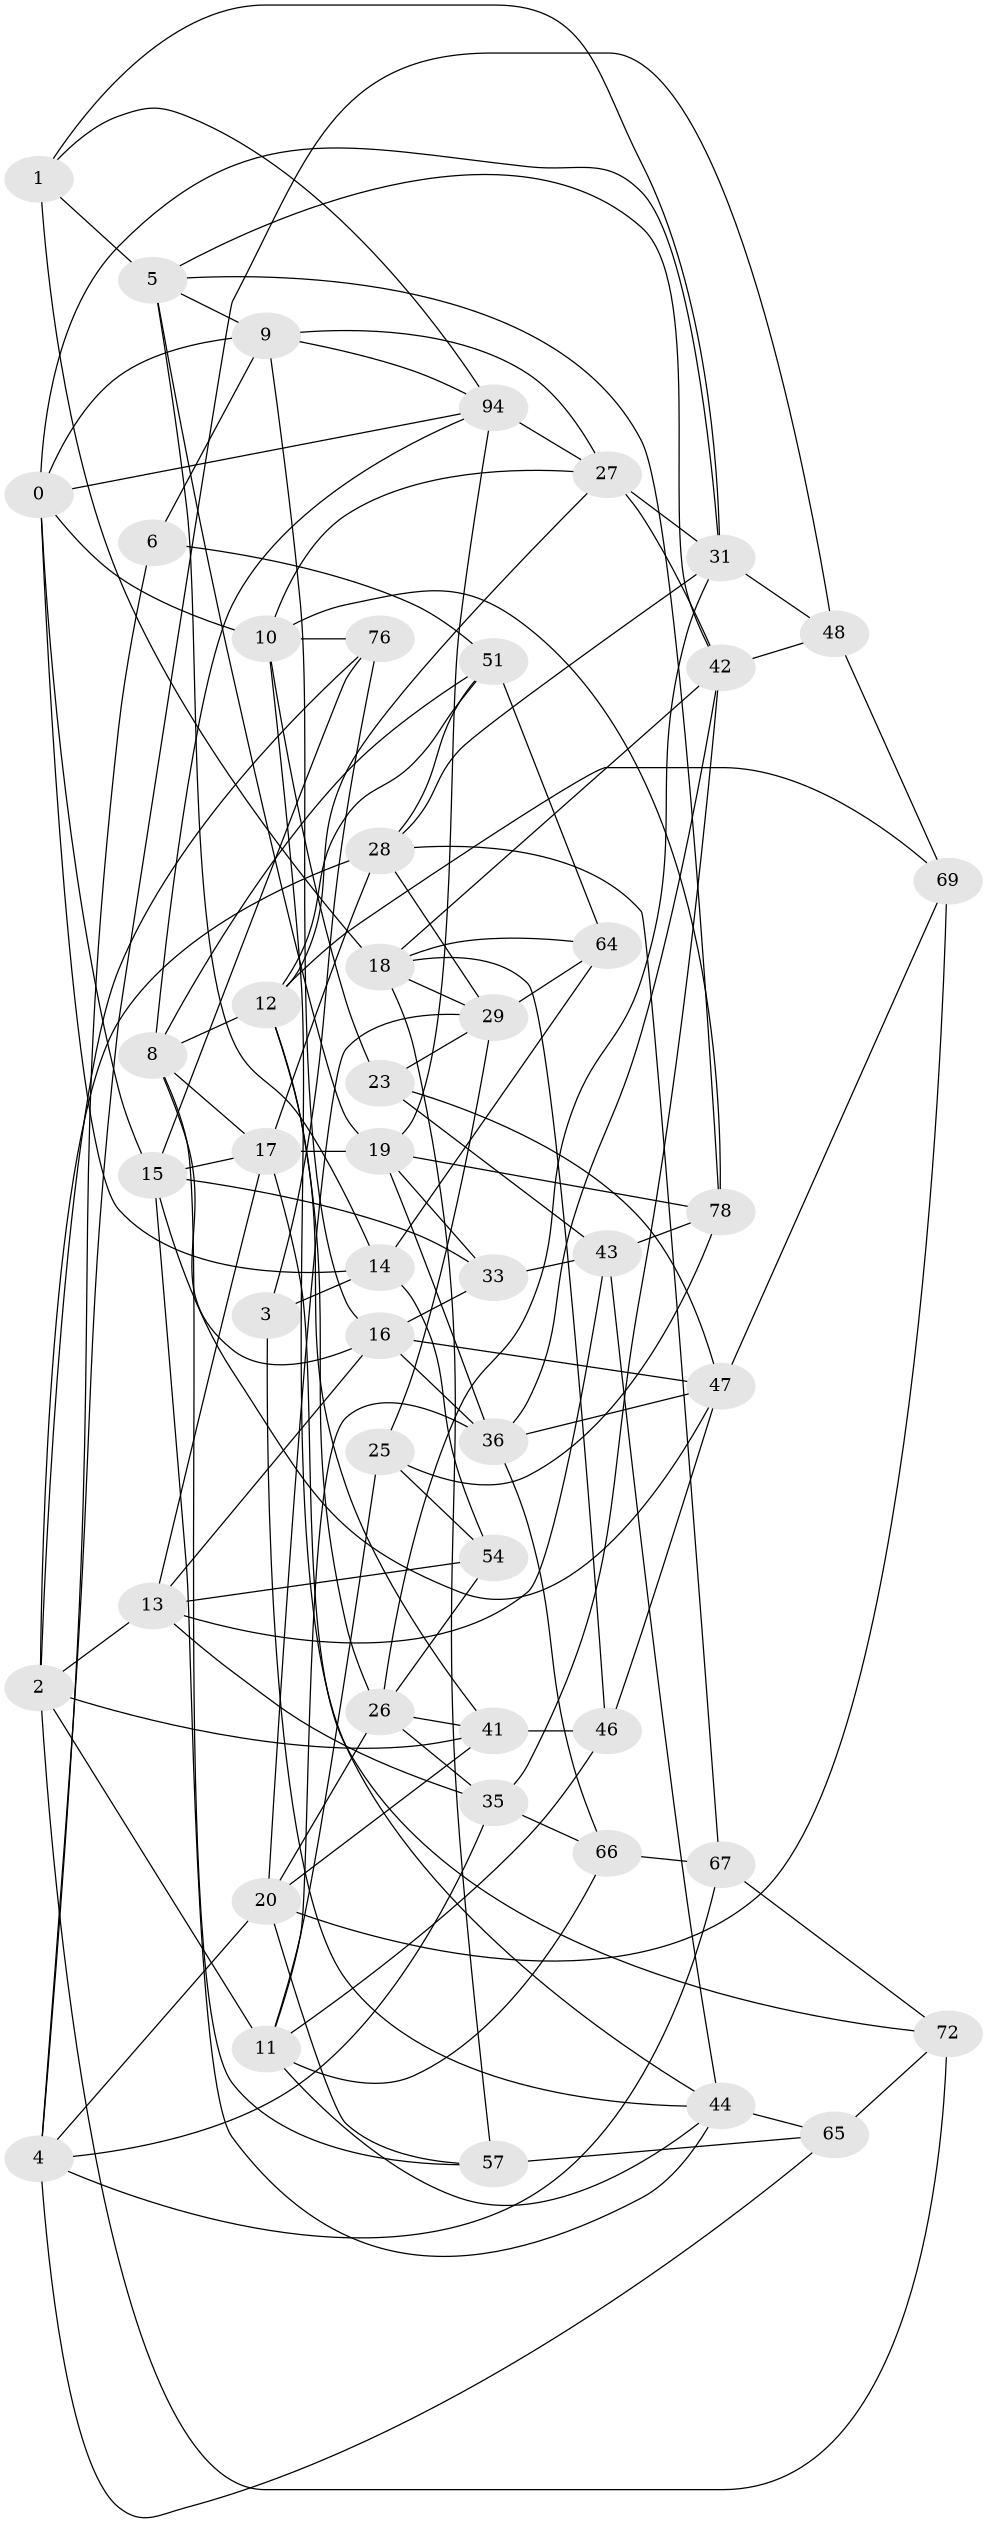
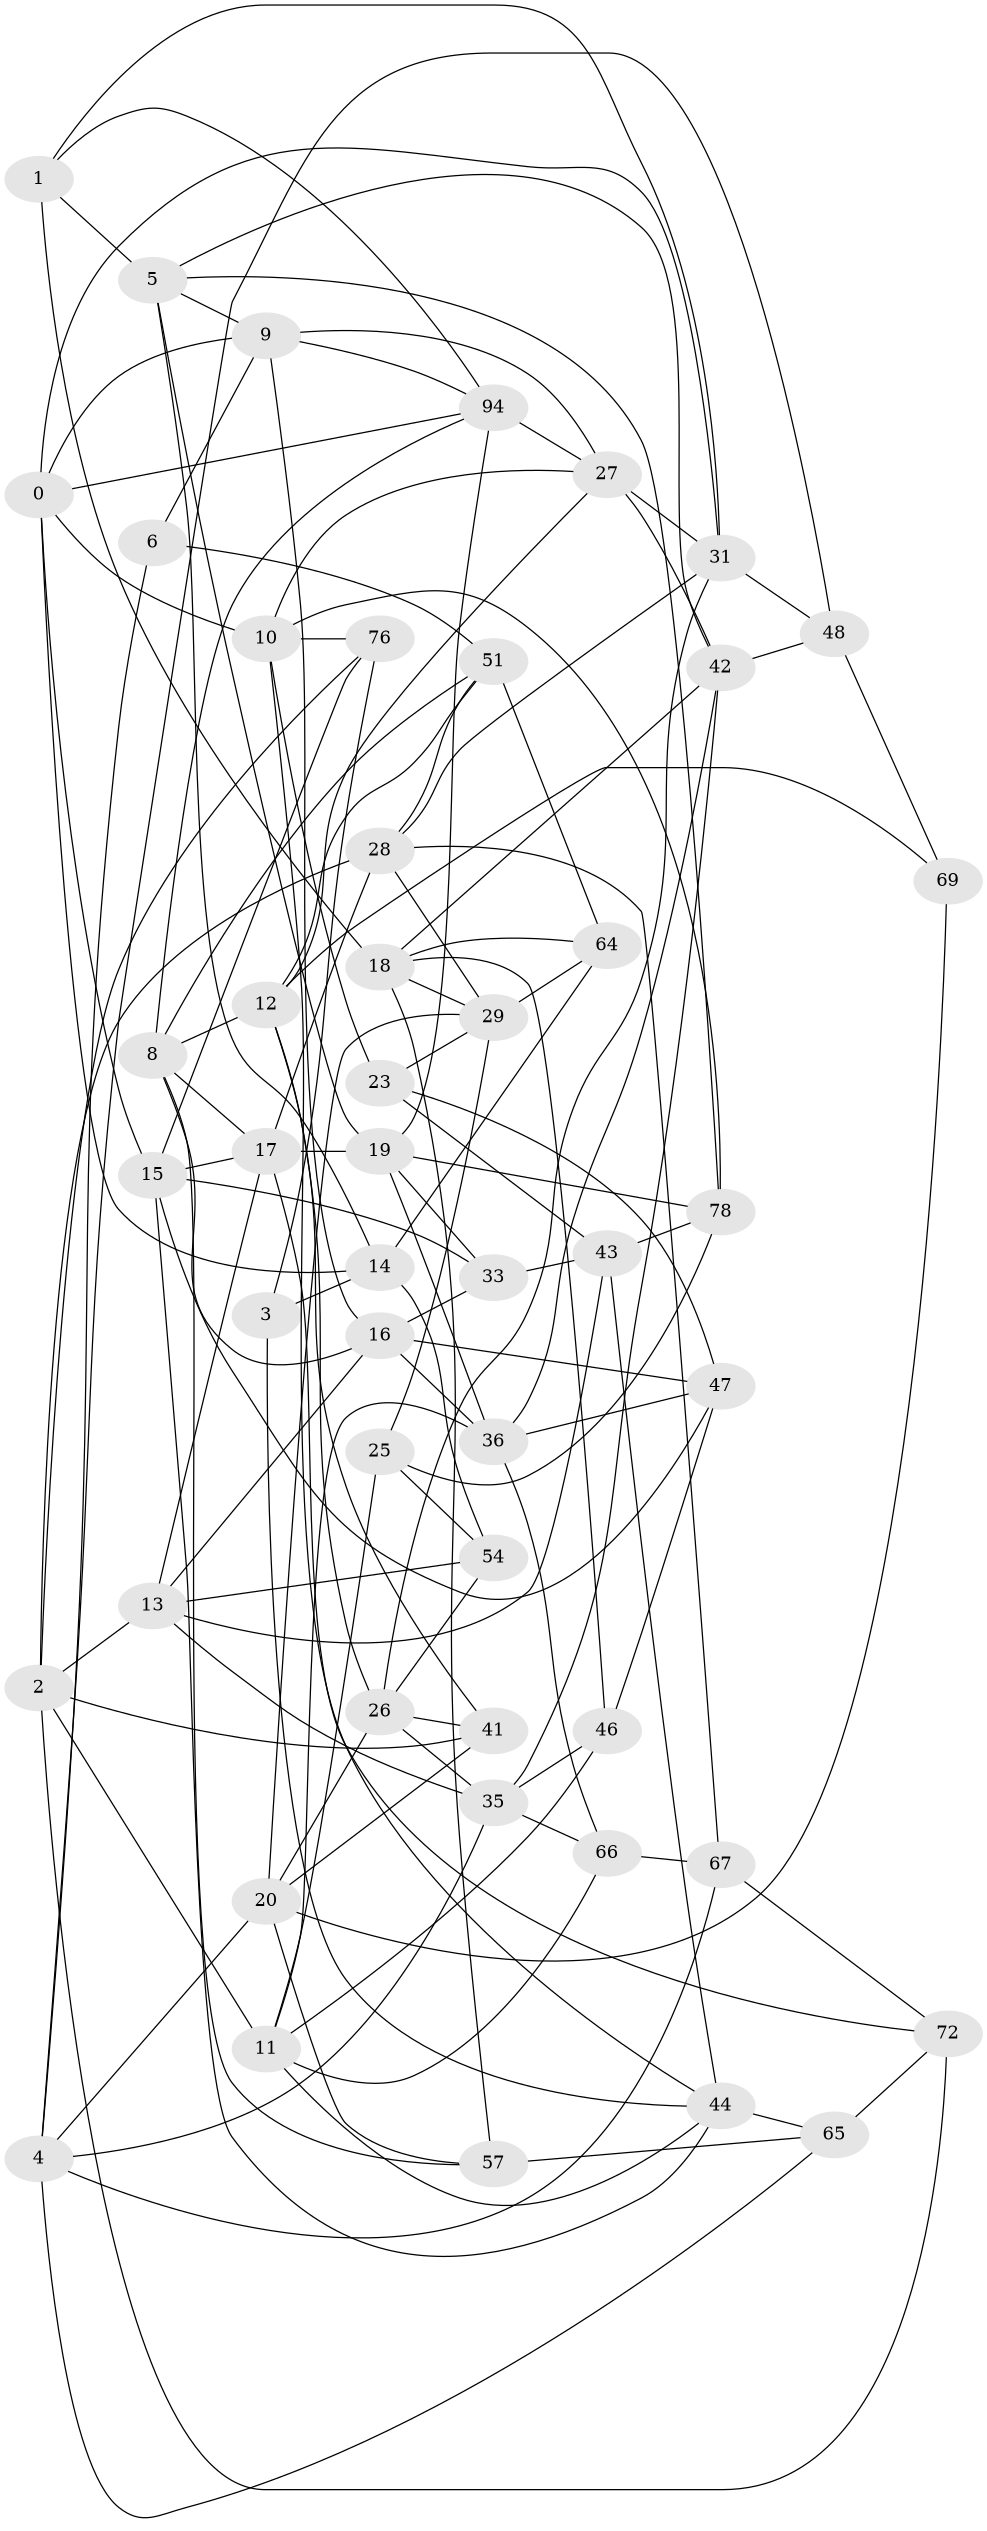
  graph {
    fontname="DejaVu Serif"
    rankdir=LR
    node [color=gray90 fontname="DejaVu Serif" style=filled]
    edge [fontname="DejaVu Serif"]
    5 [super="+32"]
    14 [super="+22"]
    9 [super="+37"]
    19 [super="+59"]
    42 [super="+55"]
    78 [super="+80"]
    1
    18 [super="+56"]
    n9 [label=94 super="+53"]
    31 [super="+74"]
    57
    46
    64
    29 [super="+39"]
    27 [super="+77"]
    48
    2 [super="+58"]
    11 [super="+71"]
    13 [super="+68"]
    28 [super="+75"]
    41
    n22 [label=76]
    72
    44 [super="+62"]
    25
    36 [super="+50"]
    66
    35 [super="+61"]
    16 [super="+21"]
    17 [super="+63"]
    43 [super="+49"]
    54
    67
    51 [super="+79"]
    3
    65
    4 [super="+73"]
    6
    20 [super="+38"]
    26 [super="+60"]
    69
    33
    n43 [label=0 super="+30"]
    10 [super="+34"]
    15 [super="+40"]
    23
    47 [super="+76"]
    8 [super="+52"]
    12 [super="+45"]
    5 -- 14
    5 -- 9
    5 -- 19
    5 -- 42
    5 -- 78
    14 -- 64
    14 -- 54
    9 -- n9
    9 -- 27
    9 -- 16
    19 -- 78
    19 -- n9
    19 -- 36
    19 -- 33
    42 -- 48
    1 -- 5
    1 -- 18
    1 -- n9
    1 -- 31
    18 -- 42
    18 -- 57
    18 -- 46
    18 -- 64
    18 -- 29
    n9 -- 27
    31 -- 48
    57 -- 65
    46 -- 47
    29 -- 64
    27 -- 42
    27 -- 31
    48 -- 69
    2 -- 11
    2 -- 13
    2 -- 28
    2 -- 41
    2 -- n22
    2 -- 72
    11 -- 46
    11 -- 44
    11 -- 25
    11 -- 36
    11 -- 66
    13 -- 35
    13 -- 16
    13 -- 17
    13 -- 43
    13 -- 54
    28 -- 31
    28 -- 29
    28 -- 67
    28 -- 51
    44 -- 65
    25 -- 78
    25 -- 29
    25 -- 54
    36 -- 42
    36 -- 66
    36 -- 47
    66 -- 67
    35 -- 42
-   41 -- 46
+   35 -- 46
    35 -- 66
    16 -- 36
    16 -- 33
    16 -- 47
    17 -- 19
    17 -- 28
    17 -- 72
    43 -- 78 [weight=2]
    43 -- 44
    67 -- 72
    51 -- 64
    3 -- 14 [weight=2]
    3 -- n22
    3 -- 44
    65 -- 72
    4 -- 48
    4 -- 35
    4 -- 67
    4 -- 65
    4 -- 6
    4 -- 20
    6 -- 9
    6 -- 51 [weight=2]
    20 -- 57
    20 -- 29
    20 -- 41
    20 -- 26
    20 -- 69
    26 -- 31
    26 -- 41
    26 -- 35
    26 -- 54
    33 -- 43
    n43 -- 14
    n43 -- 9
    n43 -- n9
    n43 -- 31
    n43 -- 10
    n43 -- 15
    10 -- 78
    10 -- 27
    10 -- n22
    10 -- 44
    10 -- 23
    15 -- n22
    15 -- 44
    15 -- 17
    15 -- 33
    15 -- 47
    23 -- 29
    23 -- 43
    23 -- 47
-   47 -- 69
    8 -- n9
    8 -- 57
    8 -- 16
    8 -- 17
    8 -- 51
    8 -- 12
    12 -- 27
    12 -- 41
    12 -- 51
    12 -- 26
    12 -- 69
  }
